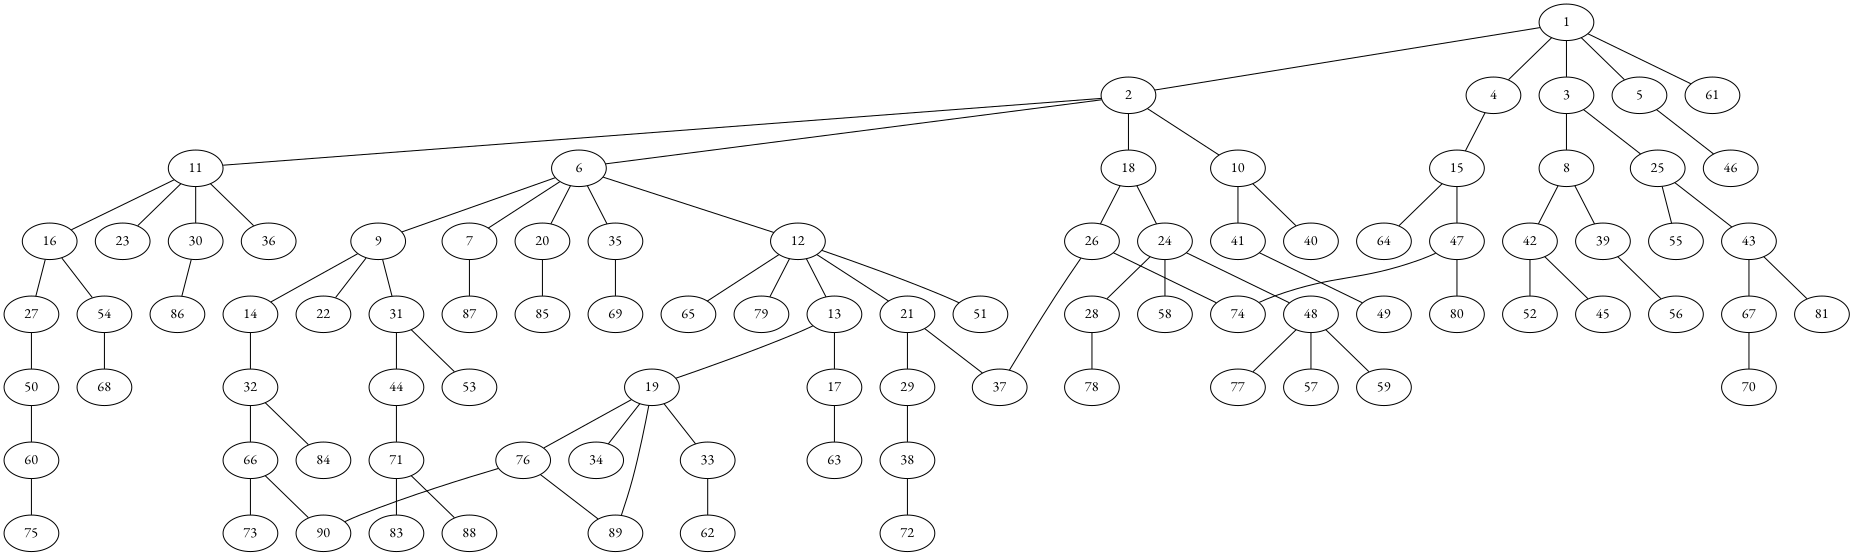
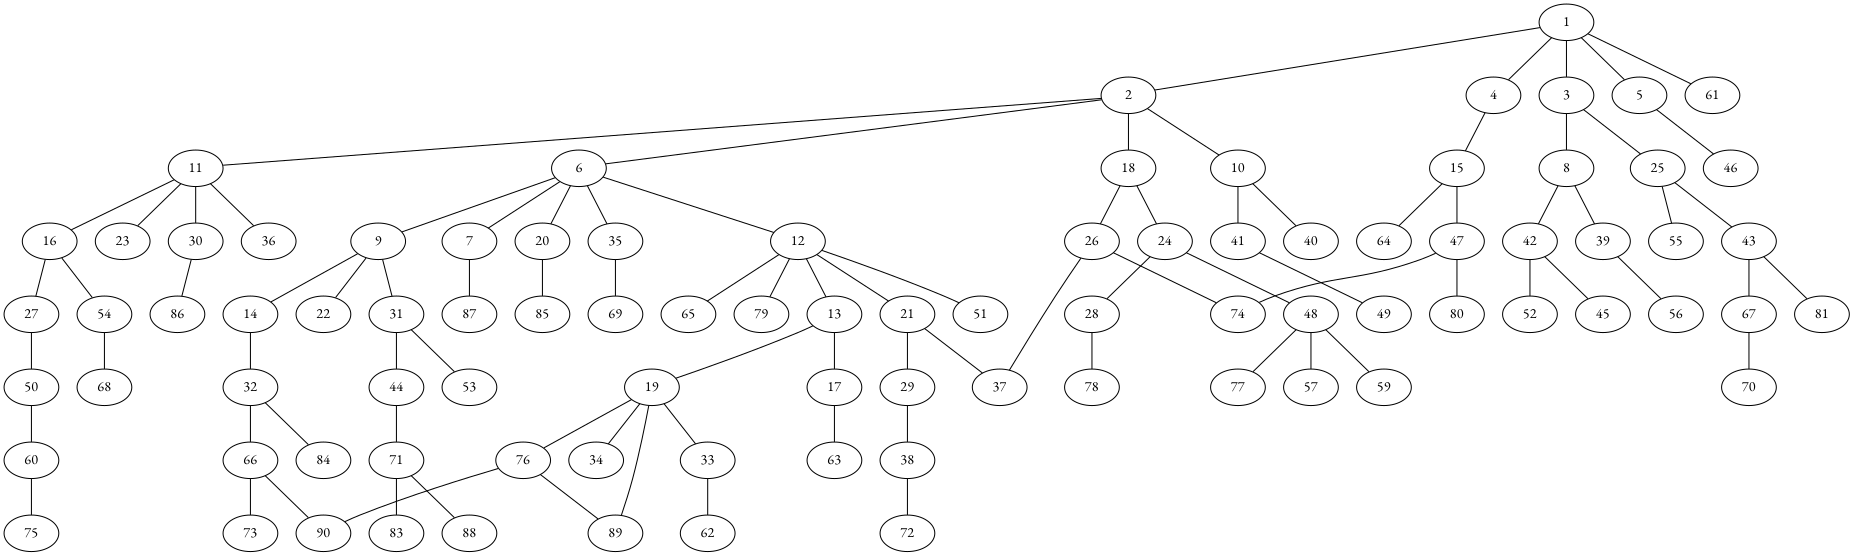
  graph {
    fontname="EB Garamond"
    node [fontname="EB Garamond"]
    edge [fontname="EB Garamond"]
    1
    2
    3
    4
    5
    61
    6
    10
    11
    18
    8
    25
    15
    46
    7
    9
    12
    20
    35
    40
    41
    16
    23
    30
    36
    24
    26
    39
    42
    43
    55
    47
    64
    87
    14
    22
    31
    13
    21
    51
    65
    79
    85
    69
    49
    27
    54
    86
    28
    48
-   58
    37
    74
    56
    45
    52
    67
    81
    80
    32
    44
    53
    17
    19
    29
    66
    84
    71
    50
    68
    63
    33
    34
    76
    89
    38
    62
    90
    73
    60
    78
    57
    59
    77
    72
    70
    75
    83
    88
    1 -- 2
    1 -- 3
    1 -- 4
    1 -- 5
    1 -- 61
    2 -- 6
    2 -- 10
    2 -- 11
    2 -- 18
    3 -- 8
    3 -- 25
    4 -- 15
    5 -- 46
    6 -- 7
    6 -- 9
    6 -- 12
    6 -- 20
    6 -- 35
    10 -- 40
    10 -- 41
    11 -- 16
    11 -- 23
    11 -- 30
    11 -- 36
    18 -- 24
    18 -- 26
    8 -- 39
    8 -- 42
    25 -- 43
    25 -- 55
    15 -- 47
    15 -- 64
    7 -- 87
    9 -- 14
    9 -- 22
    9 -- 31
    12 -- 13
    12 -- 21
    12 -- 51
    12 -- 65
    12 -- 79
    20 -- 85
    35 -- 69
    41 -- 49
    16 -- 27
    16 -- 54
    30 -- 86
    24 -- 28
    24 -- 48
-   24 -- 58
    26 -- 37
    26 -- 74
    39 -- 56
    42 -- 45
    42 -- 52
    43 -- 67
    43 -- 81
    47 -- 74
    47 -- 80
    14 -- 32
    31 -- 44
    31 -- 53
    13 -- 17
    13 -- 19
    21 -- 37
    21 -- 29
    27 -- 50
    54 -- 68
    28 -- 78
    48 -- 57
    48 -- 59
    48 -- 77
    67 -- 70
    32 -- 66
    32 -- 84
    44 -- 71
    17 -- 63
    19 -- 33
    19 -- 34
    19 -- 76
    19 -- 89
    29 -- 38
    66 -- 90
    66 -- 73
    71 -- 83
    71 -- 88
    50 -- 60
    33 -- 62
    76 -- 89
    76 -- 90
    38 -- 72
    60 -- 75
  }
